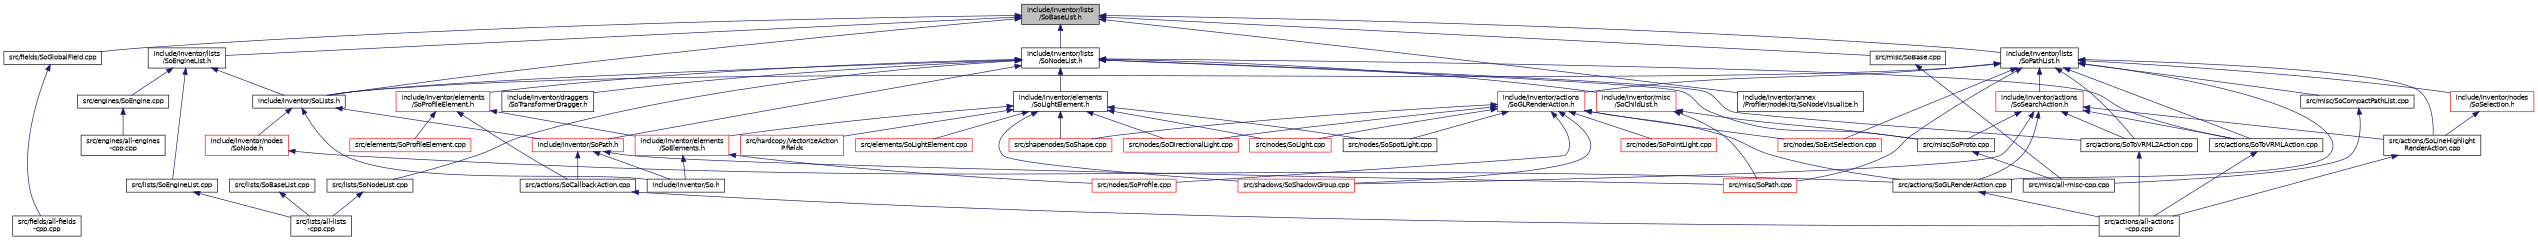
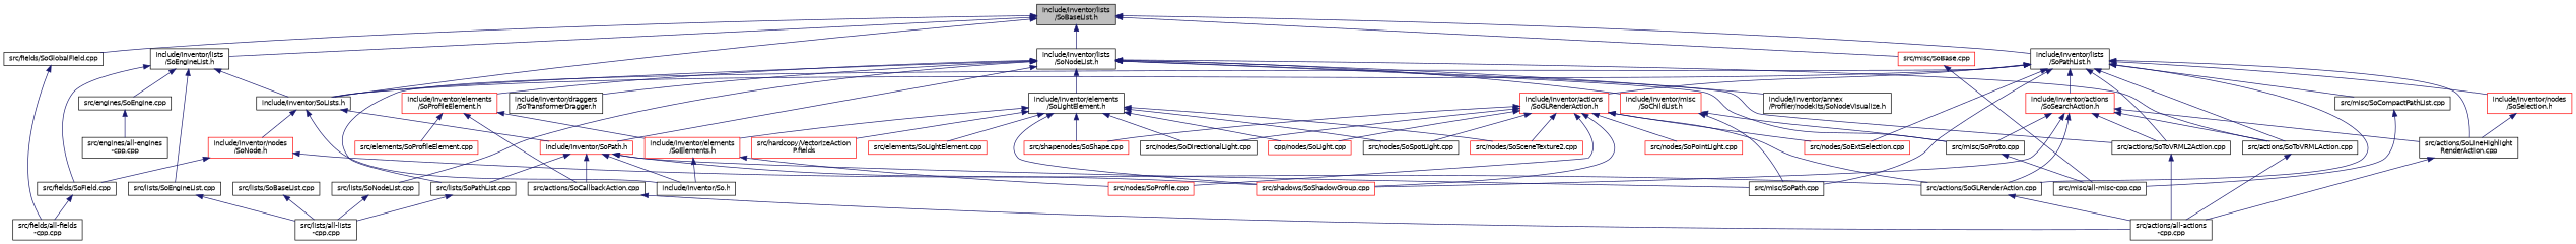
  digraph {
    node [color=black fillcolor=white fontname=Helvetica fontsize=10 shape=record style=filled]
    edge [color=midnightblue dir=back fontname=Helvetica fontsize=10 labelfontname=Helvetica labelfontsize=10 style=solid]
    n1 [fillcolor=grey75 fontcolor=black height=0.2 label="include/Inventor/lists\l/SoBaseList.h" width=0.4]
    n2 [height=0.2 label="src/fields/SoGlobalField.cpp" width=0.4]
-   n3 [height=0.2 label="src/misc/SoBase.cpp" width=0.4]
+   n3 [color=red height=0.2 label="src/misc/SoBase.cpp" width=0.4]
    n4 [height=0.2 label="include/Inventor/lists\l/SoEngineList.h" width=0.4]
    n5 [height=0.2 label="include/Inventor/SoLists.h" width=0.4]
    n6 [height=0.2 label="include/Inventor/lists\l/SoNodeList.h" width=0.4]
    n7 [height=0.2 label="include/Inventor/lists\l/SoPathList.h" width=0.4]
    n8 [height=0.2 label="src/fields/all-fields\l-cpp.cpp" width=0.4]
    n9 [height=0.2 label="src/lists/SoBaseList.cpp" width=0.4]
    n10 [height=0.2 label="src/lists/all-lists\l-cpp.cpp" width=0.4]
    n11 [height=0.2 label="src/misc/all-misc-cpp.cpp" width=0.4]
    n12 [height=0.2 label="src/engines/SoEngine.cpp" width=0.4]
+   n13 [height=0.2 label="src/fields/SoField.cpp" width=0.4]
    n14 [height=0.2 label="src/lists/SoEngineList.cpp" width=0.4]
    n15 [color=red height=0.2 label="include/Inventor/nodes\l/SoNode.h" width=0.4]
    n16 [height=0.2 label="include/Inventor/So.h" width=0.4]
    n17 [color=red height=0.2 label="include/Inventor/SoPath.h" width=0.4]
    n18 [height=0.2 label="src/actions/SoToVRML2Action.cpp" width=0.4]
    n19 [height=0.2 label="src/actions/SoToVRMLAction.cpp" width=0.4]
    n20 [height=0.2 label="src/lists/SoNodeList.cpp" width=0.4]
    n21 [height=0.2 label="src/misc/SoProto.cpp" width=0.4]
    n22 [height=0.2 label="include/Inventor/annex\l/Profiler/nodekits/SoNodeVisualize.h" width=0.4]
    n23 [height=0.2 label="include/Inventor/draggers\l/SoTransformerDragger.h" width=0.4]
    n24 [height=0.2 label="include/Inventor/elements\l/SoLightElement.h" width=0.4]
    n25 [color=red height=0.2 label="include/Inventor/elements\l/SoProfileElement.h" width=0.4]
    n26 [color=red height=0.2 label="include/Inventor/misc\l/SoChildList.h" width=0.4]
    n27 [height=0.2 label="src/actions/SoGLRenderAction.cpp" width=0.4]
-   n29 [color=red height=0.2 label="src/misc/SoPath.cpp" width=0.4]
+   n28 [height=0.2 label="src/lists/SoPathList.cpp" width=0.4]
+   n29 [height=0.2 label="src/misc/SoPath.cpp" width=0.4]
    n30 [height=0.2 label="src/actions/SoLineHighlight\lRenderAction.cpp" width=0.4]
    n31 [height=0.2 label="src/misc/SoCompactPathList.cpp" width=0.4]
    n32 [color=red height=0.2 label="src/nodes/SoExtSelection.cpp" width=0.4]
    n33 [color=red height=0.2 label="include/Inventor/actions\l/SoGLRenderAction.h" width=0.4]
    n34 [color=red height=0.2 label="include/Inventor/actions\l/SoSearchAction.h" width=0.4]
    n35 [color=red height=0.2 label="include/Inventor/nodes\l/SoSelection.h" width=0.4]
    n36 [height=0.2 label="src/engines/all-engines\l-cpp.cpp" width=0.4]
    n37 [height=0.2 label="src/actions/SoCallbackAction.cpp" width=0.4]
    n38 [color=red height=0.2 label="src/shadows/SoShadowGroup.cpp" width=0.4]
    n39 [height=0.2 label="src/actions/all-actions\l-cpp.cpp" width=0.4]
    n40 [color=red height=0.2 label="src/elements/SoLightElement.cpp" width=0.4]
    n41 [color=red height=0.2 label="src/hardcopy/VectorizeAction\lP.fields" width=0.4]
-   n42 [color=red height=0.2 label="src/nodes/SoDirectionalLight.cpp" width=0.4]
-   n43 [color=red height=0.2 label="src/nodes/SoLight.cpp" width=0.4]
+   n42 [height=0.2 label="src/nodes/SoDirectionalLight.cpp" width=0.4]
+   n43 [color=red height=0.2 label="cpp/nodes/SoLight.cpp" width=0.4]
+   n44 [color=red height=0.2 label="src/nodes/SoSceneTexture2.cpp" width=0.4]
    n45 [height=0.2 label="src/nodes/SoSpotLight.cpp" width=0.4]
    n46 [color=red height=0.2 label="src/shapenodes/SoShape.cpp" width=0.4]
    n47 [color=red height=0.2 label="include/Inventor/elements\l/SoElements.h" width=0.4]
    n48 [color=red height=0.2 label="src/elements/SoProfileElement.cpp" width=0.4]
    n49 [color=red height=0.2 label="src/nodes/SoPointLight.cpp" width=0.4]
    n50 [color=red height=0.2 label="src/nodes/SoProfile.cpp" width=0.4]
    n1 -> n2
    n1 -> n3
    n1 -> n4
    n1 -> n5
    n1 -> n6
    n1 -> n7
    n2 -> n8
    n3 -> n11
    n4 -> n5
    n4 -> n12
+   n4 -> n13
    n4 -> n14
    n5 -> n15
    n5 -> n16
    n5 -> n17
    n6 -> n5
    n6 -> n17
    n6 -> n18
    n6 -> n19
    n6 -> n20
    n6 -> n21
-   n1 -> n22
+   n6 -> n22
    n6 -> n23
    n6 -> n24
    n6 -> n25
    n6 -> n26
    n7 -> n5
    n7 -> n18
    n7 -> n19
    n7 -> n27
+   n7 -> n28
    n7 -> n29
    n7 -> n30
    n7 -> n31
    n7 -> n32
    n7 -> n33
    n7 -> n34
    n7 -> n35
    n9 -> n10
    n12 -> n36
+   n13 -> n8
    n14 -> n10
+   n15 -> n13
    n15 -> n27
    n17 -> n16
+   n17 -> n28
    n17 -> n29
    n17 -> n37
+   n17 -> n38
    n18 -> n39
    n19 -> n39
    n20 -> n10
    n21 -> n11
    n24 -> n38
    n24 -> n40
    n24 -> n41
    n24 -> n42
    n24 -> n43
+   n24 -> n44
    n24 -> n45
    n24 -> n46
    n24 -> n47
    n25 -> n37
    n25 -> n47
    n25 -> n48
    n26 -> n21
    n26 -> n29
    n27 -> n39
+   n28 -> n10
    n30 -> n39
    n31 -> n11
    n33 -> n27
    n33 -> n32
    n33 -> n38
    n33 -> n42
    n33 -> n43
+   n33 -> n44
    n33 -> n45
    n33 -> n46
    n33 -> n49
    n33 -> n50
    n34 -> n18
    n34 -> n19
    n34 -> n21
    n34 -> n27
    n34 -> n30
    n34 -> n38
    n35 -> n30
    n37 -> n39
    n47 -> n16
    n47 -> n50
  }
